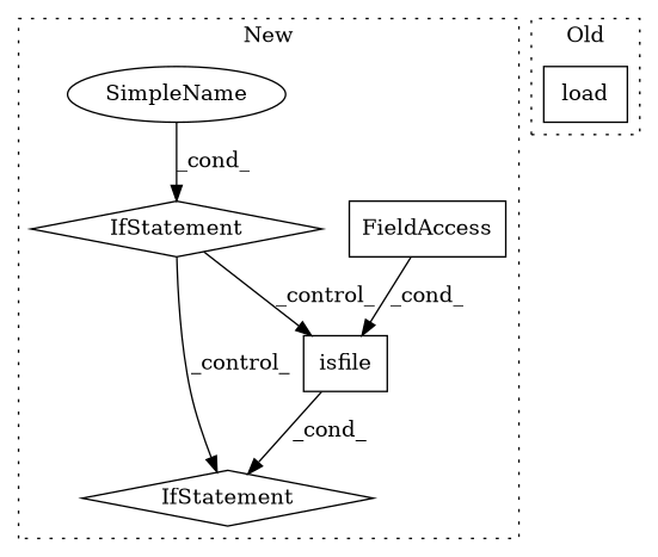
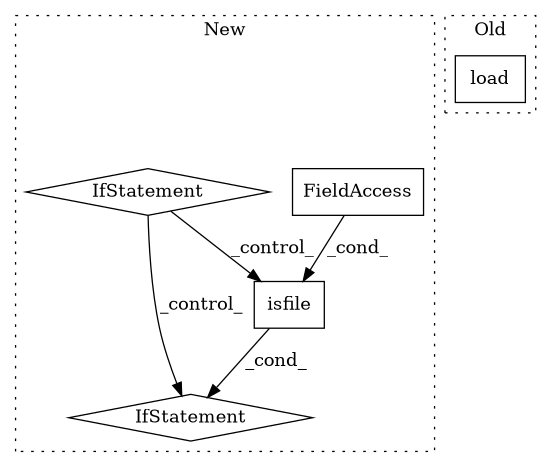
  digraph {
    node [a=32 l="4,2" shape=box]
    n1 [l="7,1" label=isfile s="1277,1303"]
    n2 [a=22 l=7 label=FieldAccess s=1269]
    n3 [a=25 label=IfStatement s="1142,1185" shape=diamond]
-   n4 [a=42 label=SimpleName shape=ellipse l=""]
    n5 [a=25 label=IfStatement s="1265,1304" shape=diamond]
    n6 [l="5,1" label=load s="1071,1113"]
    subgraph cluster_1 {
      label=New
      style=dotted
      n1
      n2
      n3
-     n4
      n5
    }
    subgraph cluster_2 {
      label=Old
      style=dotted
      n6
    }
    n1 -> n5 [label=_cond_]
    n2 -> n1 [label=_cond_]
    n3 -> n1 [label=_control_]
    n3 -> n5 [label=_control_]
-   n4 -> n3 [label=_cond_]
  }
